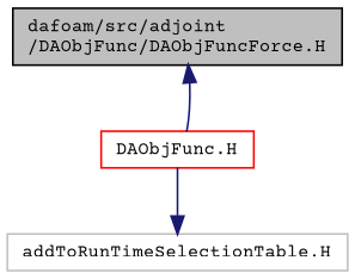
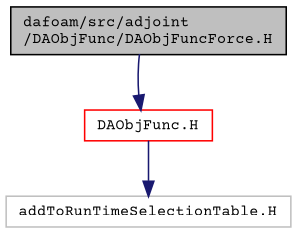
  digraph {
    fontname="Courier Prime"
    node [fontname="Courier Prime" fontsize=10 shape=record]
    edge [color=midnightblue fontname="Courier Prime" fontsize=10 labelfontname=Helvetica labelfontsize=10 style=solid]
    n1 [color=black fillcolor=grey75 fontcolor=black height=0.2 label="dafoam/src/adjoint\l/DAObjFunc/DAObjFuncForce.H" style=filled width=0.4]
    n2 [color=red height=0.2 label="DAObjFunc.H" width=0.4]
    n3 [color=grey75 height=0.2 label="addToRunTimeSelectionTable.H" width=0.4]
-   n2 -> n1
+   n1 -> n2
    n2 -> n3
  }
